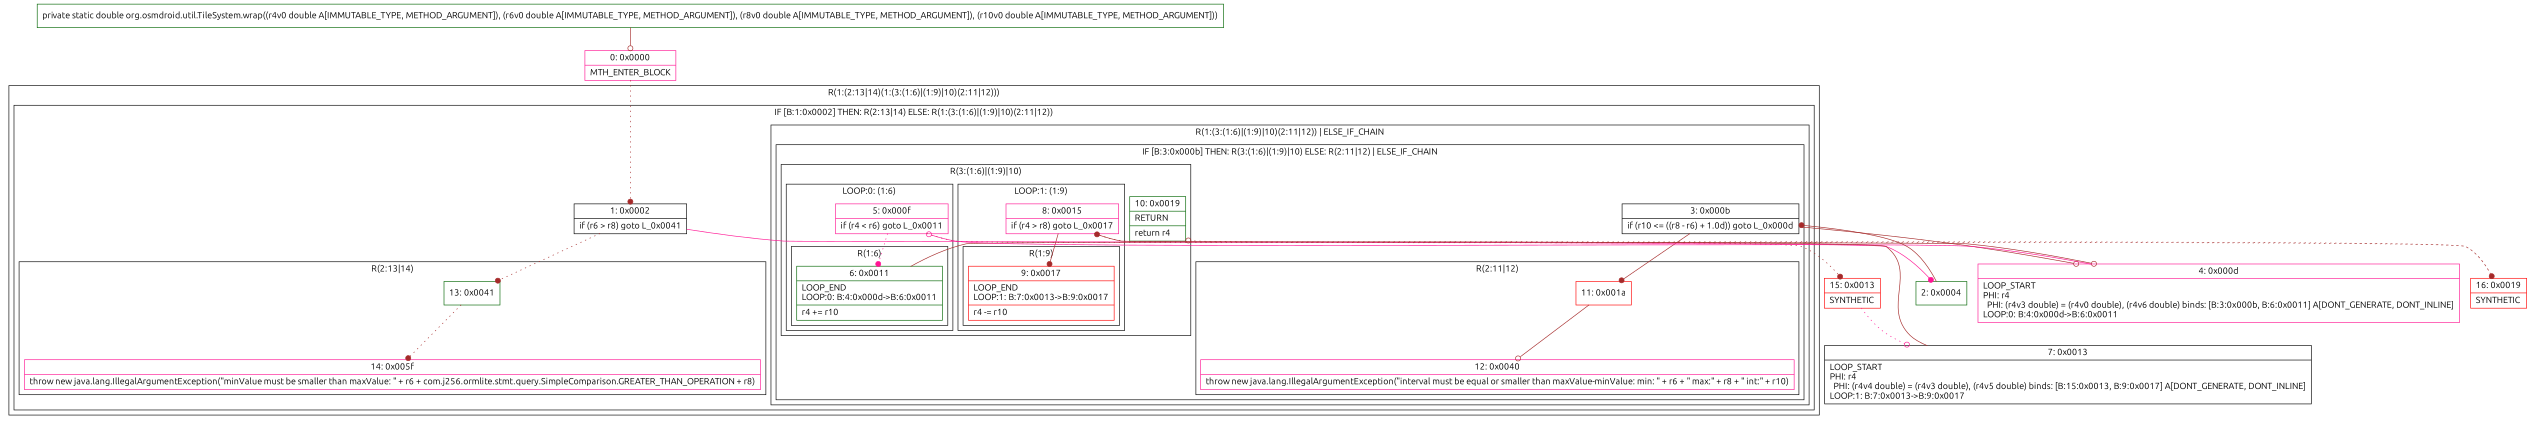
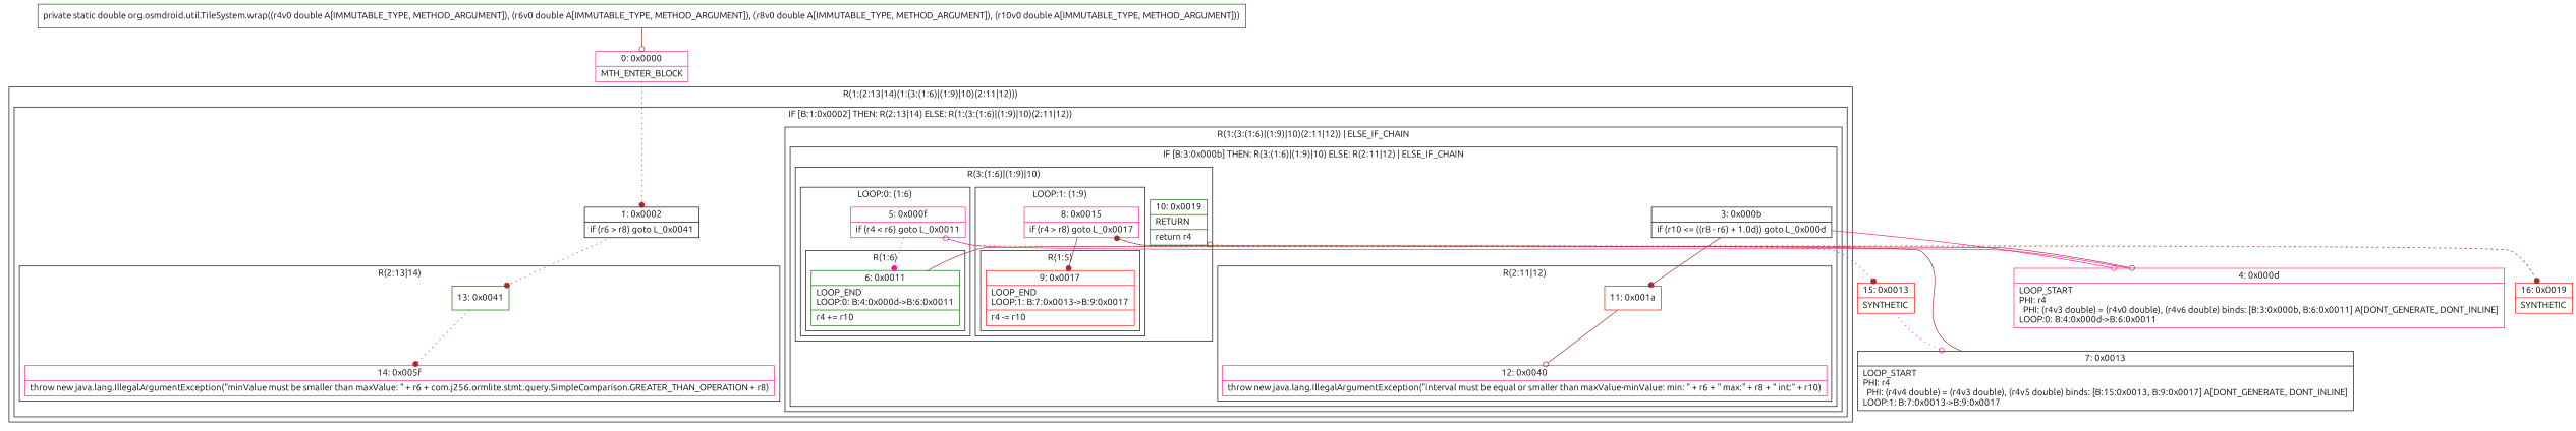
  digraph {
    fontname=Ubuntu
    node [color=deeppink fontname=Ubuntu shape=record]
    edge [arrowhead=dot color=brown fontname=Ubuntu style=solid]
    n1 [color=darkgreen label="{13\:\ 0x0041}"]
    n2 [label="{14\:\ 0x005f|throw new java.lang.IllegalArgumentException(\"minValue must be smaller than maxValue: \" + r6 + com.j256.ormlite.stmt.query.SimpleComparison.GREATER_THAN_OPERATION + r8)\l}"]
    n3 [color=darkgreen label="{6\:\ 0x0011|LOOP_END\lLOOP:0: B:4:0x000d\-\>B:6:0x0011\l|r4 += r10\l}"]
    n4 [label="{5\:\ 0x000f|if (r4 \< r6) goto L_0x0011\l}"]
    n5 [color=red label="{9\:\ 0x0017|LOOP_END\lLOOP:1: B:7:0x0013\-\>B:9:0x0017\l|r4 \-= r10\l}"]
    n6 [label="{8\:\ 0x0015|if (r4 \> r8) goto L_0x0017\l}"]
    n7 [color=darkgreen label="{10\:\ 0x0019|RETURN\l|return r4\l}"]
    n8 [color=red label="{11\:\ 0x001a}"]
    n9 [label="{12\:\ 0x0040|throw new java.lang.IllegalArgumentException(\"interval must be equal or smaller than maxValue\-minValue: min: \" + r6 + \" max:\" + r8 + \" int:\" + r10)\l}"]
    n10 [color=black label="{3\:\ 0x000b|if (r10 \<= ((r8 \- r6) + 1.0d)) goto L_0x000d\l}"]
    n11 [color=black label="{1\:\ 0x0002|if (r6 \> r8) goto L_0x0041\l}"]
    n12 [label="{4\:\ 0x000d|LOOP_START\lPHI: r4 \l  PHI: (r4v3 double) = (r4v0 double), (r4v6 double) binds: [B:3:0x000b, B:6:0x0011] A[DONT_GENERATE, DONT_INLINE]\lLOOP:0: B:4:0x000d\-\>B:6:0x0011\l}"]
    n13 [color=red label="{15\:\ 0x0013|SYNTHETIC\l}"]
    n14 [color=red label="{16\:\ 0x0019|SYNTHETIC\l}"]
-   n15 [color=darkgreen label="{2\:\ 0x0004}"]
    n16 [color=black label="{7\:\ 0x0013|LOOP_START\lPHI: r4 \l  PHI: (r4v4 double) = (r4v3 double), (r4v5 double) binds: [B:15:0x0013, B:9:0x0017] A[DONT_GENERATE, DONT_INLINE]\lLOOP:1: B:7:0x0013\-\>B:9:0x0017\l}"]
    n17 [label="{0\:\ 0x0000|MTH_ENTER_BLOCK\l}"]
    n18 [color=darkgreen label="{private static double org.osmdroid.util.TileSystem.wrap((r4v0 double A[IMMUTABLE_TYPE, METHOD_ARGUMENT]), (r6v0 double A[IMMUTABLE_TYPE, METHOD_ARGUMENT]), (r8v0 double A[IMMUTABLE_TYPE, METHOD_ARGUMENT]), (r10v0 double A[IMMUTABLE_TYPE, METHOD_ARGUMENT])) }"]
    subgraph cluster_1 {
      label="R(1:(2:13|14)(1:(3:(1:6)|(1:9)|10)(2:11|12)))"
      subgraph cluster_2 {
        label="IF [B:1:0x0002] THEN: R(2:13|14) ELSE: R(1:(3:(1:6)|(1:9)|10)(2:11|12))"
        n11
        subgraph cluster_3 {
          label="R(2:13|14)"
          n1
          n2
        }
        subgraph cluster_4 {
          label="R(1:(3:(1:6)|(1:9)|10)(2:11|12)) | ELSE_IF_CHAIN\l"
          subgraph cluster_5 {
            label="IF [B:3:0x000b] THEN: R(3:(1:6)|(1:9)|10) ELSE: R(2:11|12) | ELSE_IF_CHAIN\l"
            n10
            subgraph cluster_6 {
              label="R(3:(1:6)|(1:9)|10)"
              n7
              subgraph cluster_7 {
                label="LOOP:0: (1:6)"
                n4
                subgraph cluster_8 {
                  label="R(1:6)"
                  n3
                }
              }
              subgraph cluster_9 {
                label="LOOP:1: (1:9)"
                n6
                subgraph cluster_10 {
-                 label="R(1:9)"
+                 label="R(1:5)"
                  n5
                }
              }
            }
            subgraph cluster_11 {
              label="R(2:11|12)"
              n8
              n9
            }
          }
        }
      }
    }
    n1 -> n2 [style=dotted]
    n3 -> n12 [arrowhead=odot]
    n4 -> n3 [color=deeppink style=dotted]
    n4 -> n13 [style=dotted]
    n6 -> n5
    n6 -> n14 [style=dotted]
    n8 -> n9 [arrowhead=odot]
    n10 -> n8
-   n10 -> n12 [arrowhead=odot]
+   n10 -> n12 [arrowhead=odot color=deeppink]
    n11 -> n1 [style=dotted]
-   n11 -> n15 [color=deeppink]
    n12 -> n4 [arrowhead=odot color=deeppink]
    n13 -> n16 [arrowhead=odot color=deeppink style=dotted]
    n14 -> n7 [arrowhead=odot style=dotted]
-   n15 -> n10
    n16 -> n6
    n17 -> n11 [style=dotted]
    n18 -> n17 [arrowhead=odot]
  }
